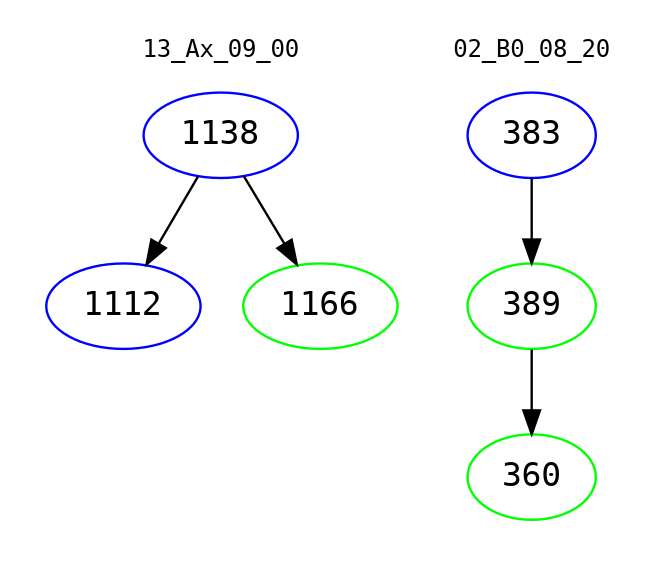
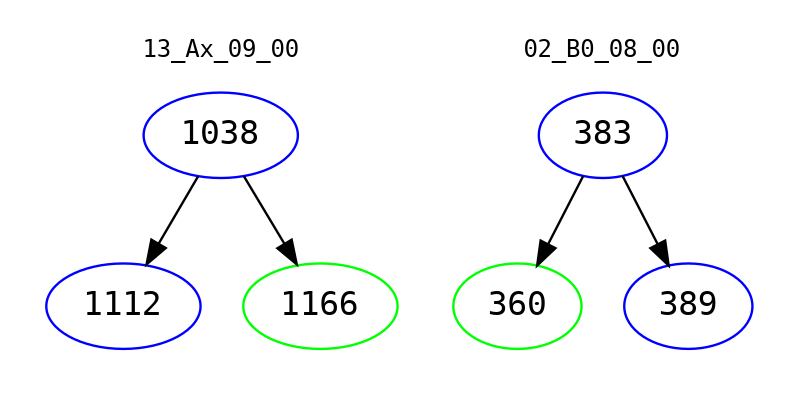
  digraph {
    fontname="DejaVu Sans Mono"
    node [color=blue fontname="DejaVu Sans Mono"]
    edge [color=black fontname="DejaVu Sans Mono"]
-   n1 [label=1138]
+   n1 [label=1038]
    n2 [label=1112]
    n3 [color=green label=1166]
    n4 [label=383]
    n5 [color=green label=360]
-   n6 [color=green label=389]
+   n6 [label=389]
    subgraph cluster_1 {
      color=white
      fontsize=10
      label="13_Ax_09_00"
      n1
      n2
      n3
    }
    subgraph cluster_2 {
      color=white
      fontsize=10
-     label="02_B0_08_20"
+     label="02_B0_08_00"
      n4
      n5
      n6
    }
    n1 -> n2
    n1 -> n3
-   n6 -> n5
+   n4 -> n5
    n4 -> n6
  }
